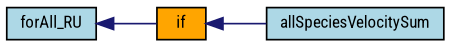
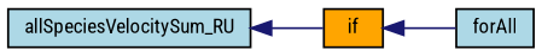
  digraph {
    fontname="Roboto Condensed"
    rankdir=LR
    node [color=black fillcolor=lightblue fontname="Roboto Condensed" fontsize=10 shape=record style=filled]
    edge [color=midnightblue dir=back fontname="Roboto Condensed" fontsize=10 labelfontname=FreeSans labelfontsize=10 style=solid]
-   n1 [fontcolor=black height=0.2 label=forAll_RU width=0.4]
+   n1 [fontcolor=black height=0.2 label=allSpeciesVelocitySum_RU width=0.4]
    n2 [fillcolor=orange height=0.2 label=if width=0.4]
-   n3 [height=0.2 label=allSpeciesVelocitySum width=0.4]
+   n3 [height=0.2 label=forAll width=0.4]
    n1 -> n2
    n2 -> n3
  }
